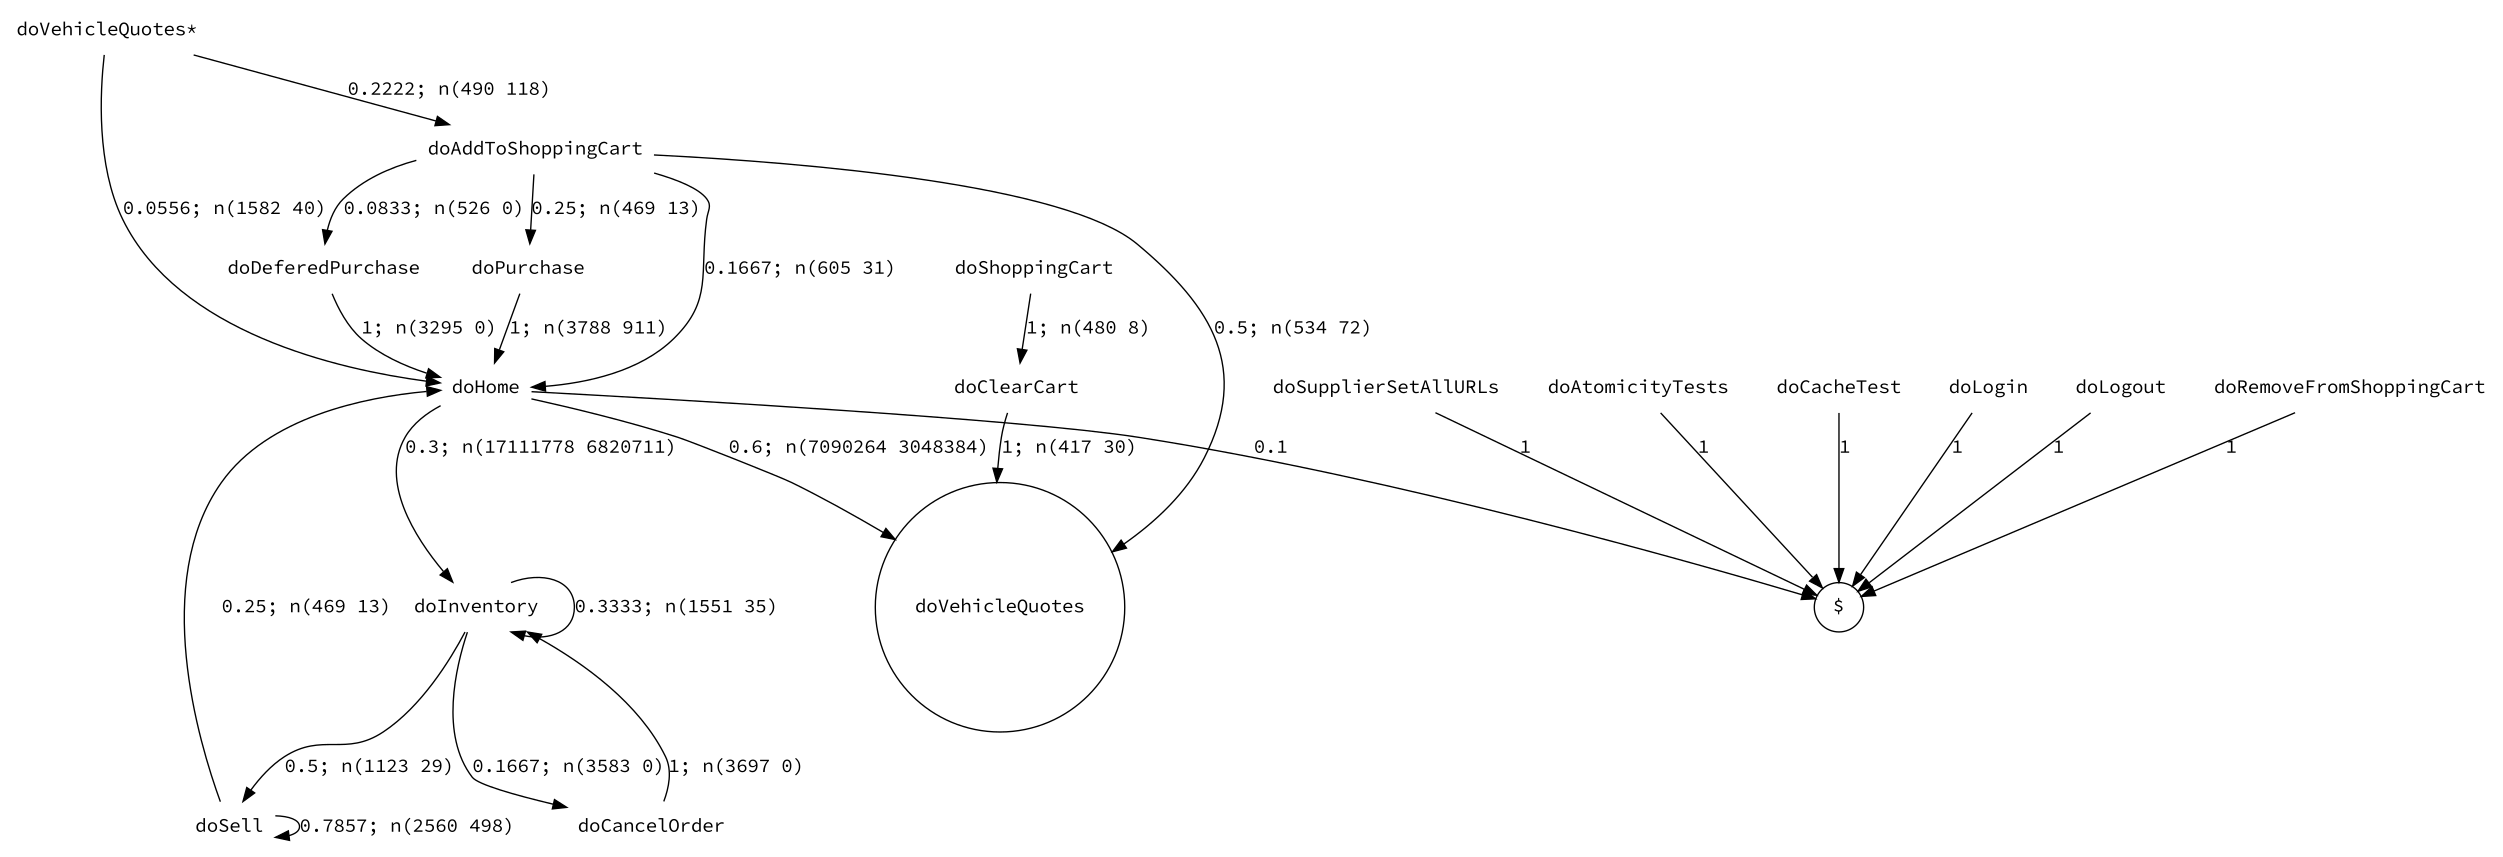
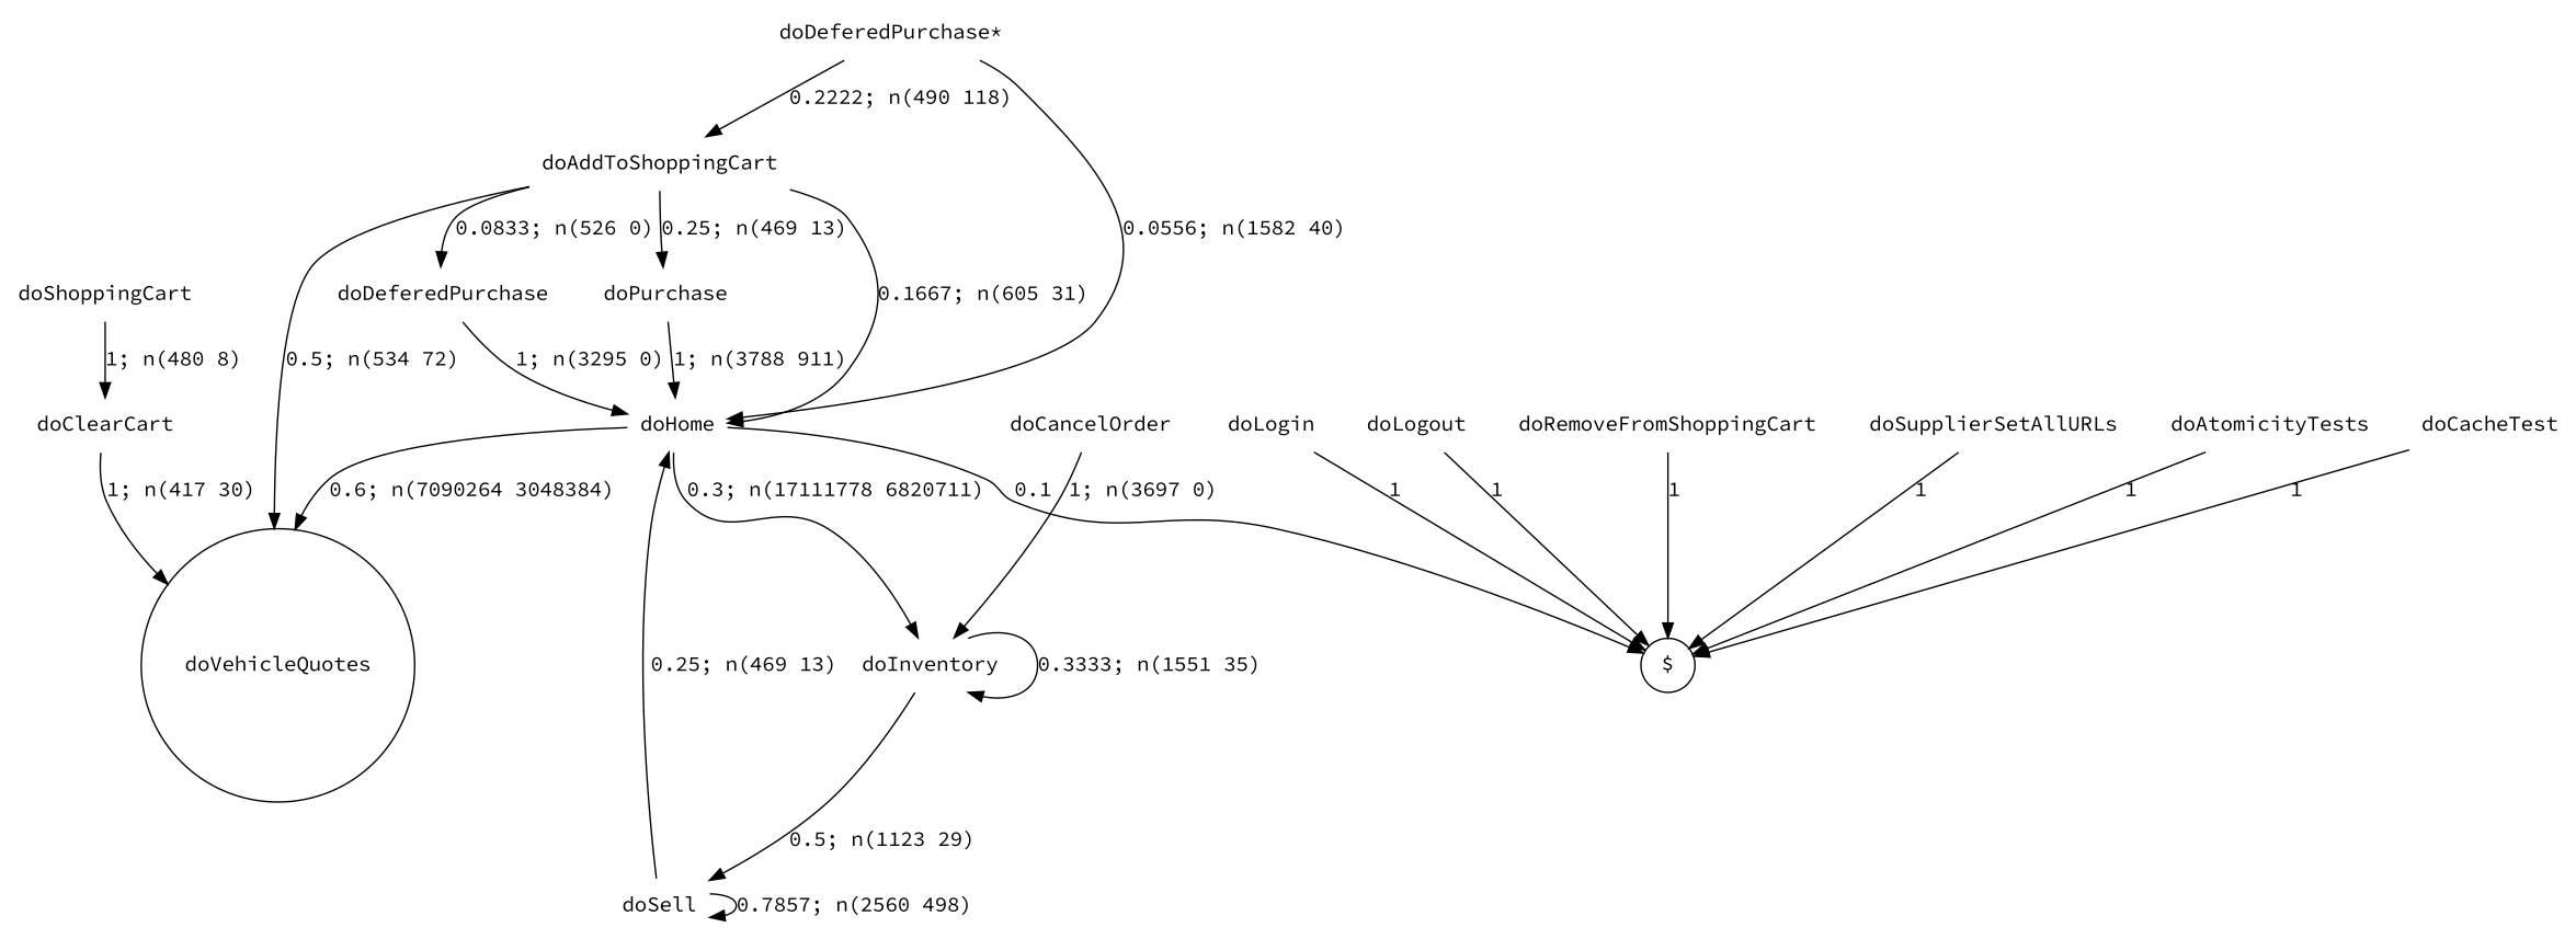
  digraph {
    fontname="Source Code Pro"
    node [fontname="Source Code Pro" shape=none]
    edge [fontname="Source Code Pro" style=solid]
-   n1 [label="doVehicleQuotes*"]
+   n1 [label="doDeferedPurchase*"]
    n2 [label=doAddToShoppingCart]
    n3 [label=doHome]
    doVehicleQuotes [shape=circle]
    n5 [label=doDeferedPurchase]
    n6 [label=doPurchase]
    "$" [shape=circle]
    n8 [label=doInventory]
    n9 [label=doSupplierSetAllURLs]
    n10 [label=doAtomicityTests]
    n11 [label=doCacheTest]
    n12 [label=doLogin]
    n13 [label=doShoppingCart]
    n14 [label=doClearCart]
    n15 [label=doSell]
    n16 [label=doCancelOrder]
    n17 [label=doLogout]
    n18 [label=doRemoveFromShoppingCart]
    n1 -> n2 [label="0.2222; n(490 118)"]
    n1 -> n3 [label="0.0556; n(1582 40)"]
    n2 -> n3 [label="0.1667; n(605 31)"]
    n2 -> doVehicleQuotes [label="0.5; n(534 72)"]
    n2 -> n5 [label="0.0833; n(526 0)"]
    n2 -> n6 [label="0.25; n(469 13)"]
    n3 -> doVehicleQuotes [label="0.6; n(7090264 3048384)"]
    n3 -> "$" [label=0.1]
    n3 -> n8 [label="0.3; n(17111778 6820711)"]
    n5 -> n3 [label="1; n(3295 0)"]
    n6 -> n3 [label="1; n(3788 911)"]
    n8 -> n8 [label="0.3333; n(1551 35)"]
    n8 -> n15 [label="0.5; n(1123 29)"]
-   n8 -> n16 [label="0.1667; n(3583 0)"]
    n9 -> "$" [label=1]
    n10 -> "$" [label=1]
    n11 -> "$" [label=1]
    n12 -> "$" [label=1]
    n13 -> n14 [label="1; n(480 8)"]
    n14 -> doVehicleQuotes [label="1; n(417 30)"]
    n15 -> n3 [label="0.25; n(469 13)"]
    n15 -> n15 [label="0.7857; n(2560 498)"]
    n16 -> n8 [label="1; n(3697 0)"]
    n17 -> "$" [label=1]
    n18 -> "$" [label=1]
  }
